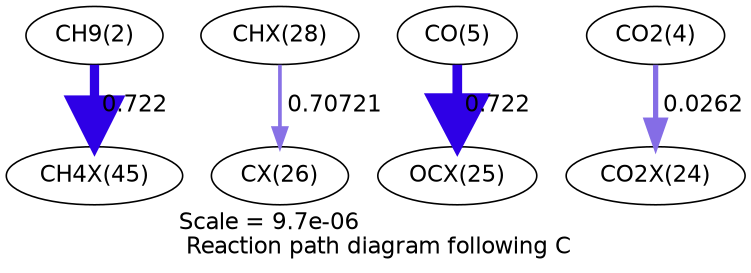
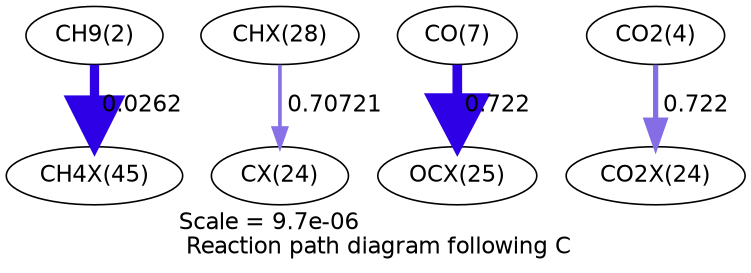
  digraph {
    fontname=Helvetica
    label="Scale = 9.7e-06\l Reaction path diagram following C"
    node [fontname=Helvetica]
    edge [fontname=Helvetica]
    n1 [label="CH9(2)"]
    n2 [label="CH4X(45)"]
    n3 [label="CHX(28)"]
-   n4 [label="CX(26)"]
-   n5 [label="CO(5)"]
+   n4 [label="CX(24)"]
+   n5 [label="CO(7)"]
    n6 [label="OCX(25)"]
    n7 [label="CO2(4)"]
    n8 [label="CO2X(24)"]
-   n1 -> n2 [arrowsize=2.88 color="0.7, 1.22, 0.9" label=" 0.722" penwidth=5.75]
+   n1 -> n2 [arrowsize=2.88 color="0.7, 1.22, 0.9" label=" 0.0262" penwidth=5.75]
    n3 -> n4 [arrowsize=1.14 color="0.7, 0.507, 0.9" label=" 0.70721" penwidth=2.28]
    n5 -> n6 [arrowsize=3 color="0.7, 1.5, 0.9" label=" 0.722" penwidth=6]
-   n7 -> n8 [arrowsize=1.63 color="0.7, 0.526, 0.9" label=" 0.0262" penwidth=3.25]
+   n7 -> n8 [arrowsize=1.63 color="0.7, 0.526, 0.9" label=" 0.722" penwidth=3.25]
  }
